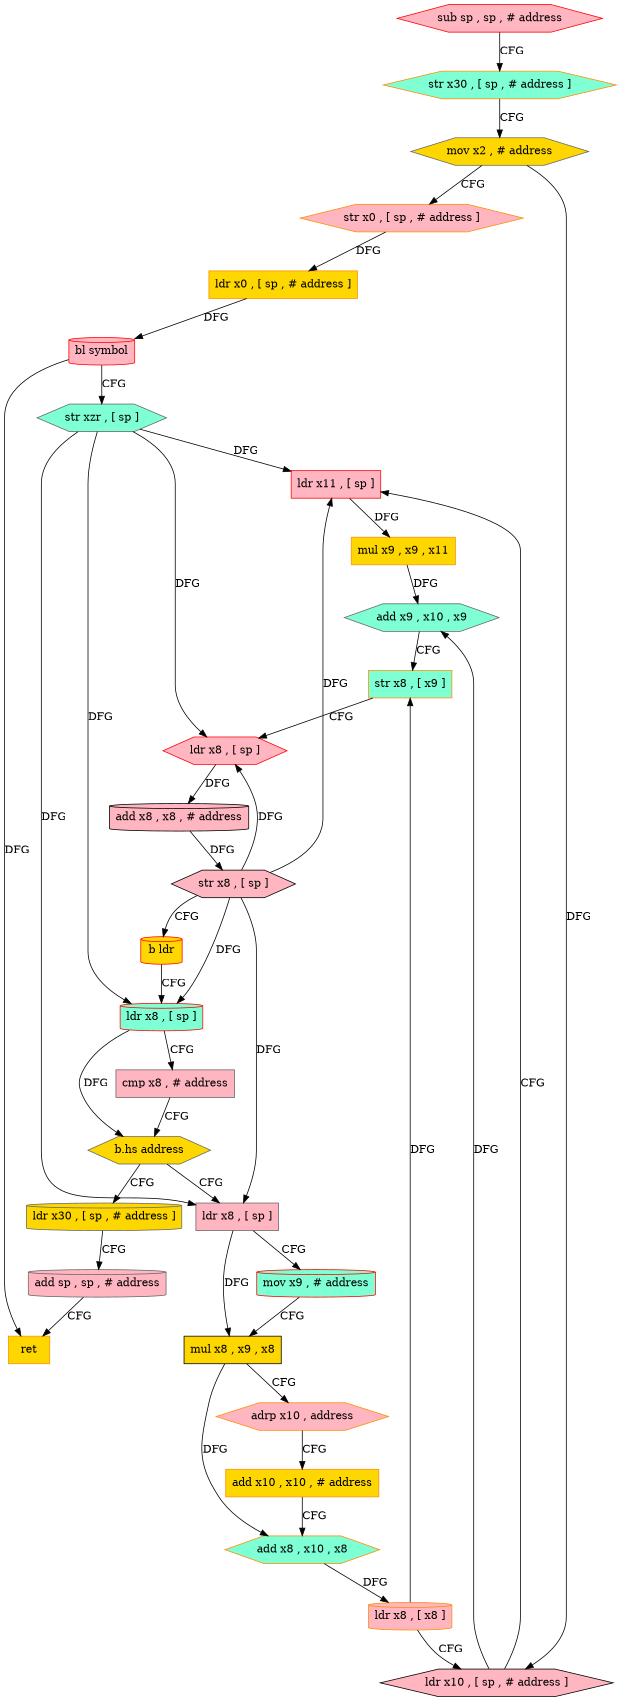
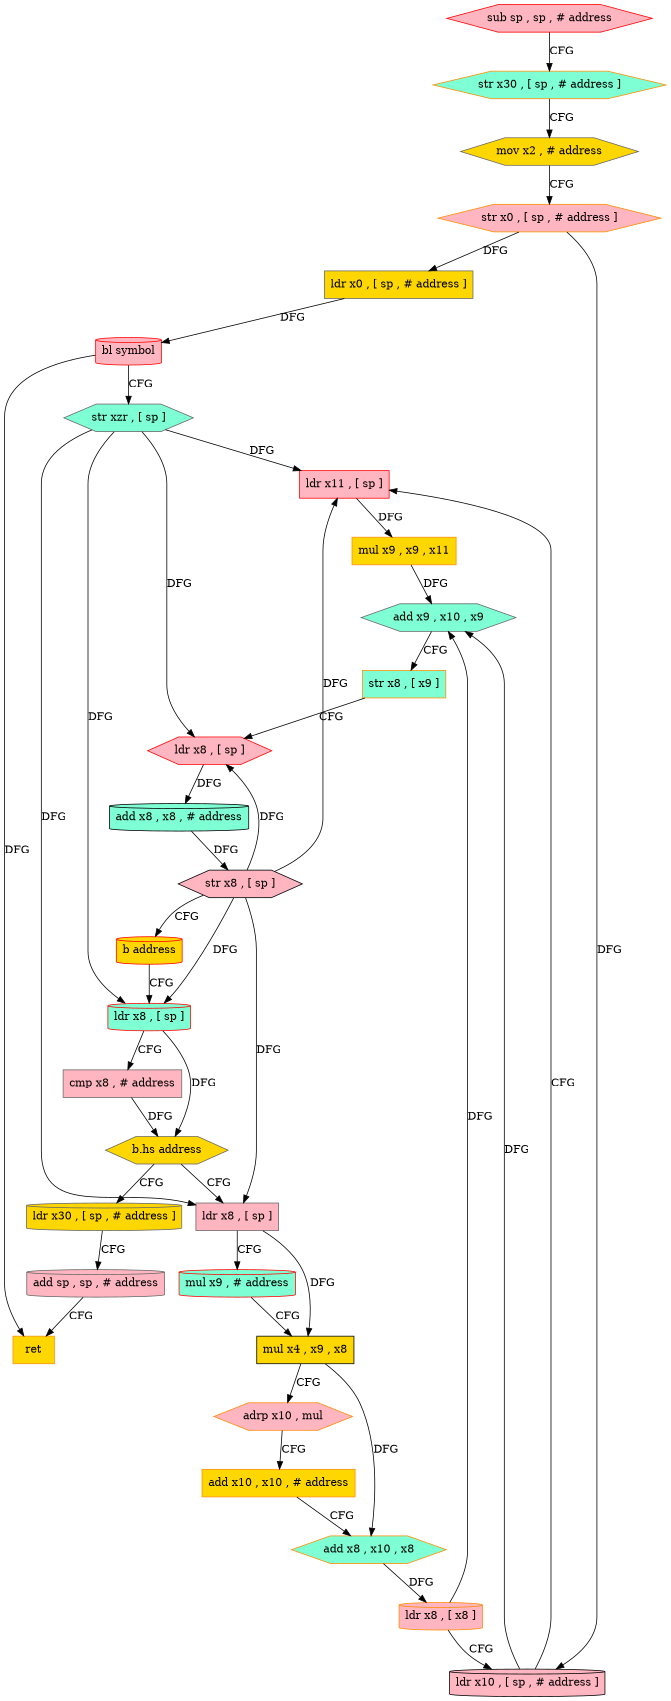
  digraph {
    node [color=darkorange fillcolor=lightpink shape=hexagon style=filled]
    n1 [color=red label="sub sp , sp , # address"]
    n2 [fillcolor=aquamarine label="str x30 , [ sp , # address ]"]
    n3 [color=gray40 fillcolor=gold label="mov x2 , # address"]
    n4 [label="str x0 , [ sp , # address ]"]
-   n5 [fillcolor=gold label="ldr x0 , [ sp , # address ]" shape=box]
-   n6 [color=black label="ldr x10 , [ sp , # address ]"]
+   n5 [color=gray40 fillcolor=gold label="ldr x0 , [ sp , # address ]" shape=box]
+   n6 [color=black label="ldr x10 , [ sp , # address ]" shape=cylinder]
    n7 [color=red label="bl symbol" shape=cylinder]
    n8 [color=red label="ldr x11 , [ sp ]" shape=box]
    n9 [color=gray40 fillcolor=aquamarine label="add x9 , x10 , x9"]
    n10 [color=gray40 fillcolor=aquamarine label="str xzr , [ sp ]"]
    n11 [fillcolor=gold label=ret shape=box]
    n12 [color=red fillcolor=aquamarine label="ldr x8 , [ sp ]" shape=cylinder]
    n13 [color=gray40 label="ldr x8 , [ sp ]" shape=box]
    n14 [color=red label="ldr x8 , [ sp ]"]
    n15 [color=gray40 label="cmp x8 , # address" shape=box]
    n16 [color=gray40 fillcolor=gold label="b.hs address"]
-   n17 [color=red fillcolor=aquamarine label="mov x9 , # address" shape=cylinder]
-   n18 [color=black fillcolor=gold label="mul x8 , x9 , x8" shape=box]
+   n17 [color=red fillcolor=aquamarine label="mul x9 , # address" shape=cylinder]
+   n18 [color=black fillcolor=gold label="mul x4 , x9 , x8" shape=box]
    n19 [fillcolor=gold label="mul x9 , x9 , x11" shape=box]
-   n20 [color=black label="add x8 , x8 , # address" shape=cylinder]
+   n20 [color=black fillcolor=aquamarine label="add x8 , x8 , # address" shape=cylinder]
    n21 [color=gray40 fillcolor=gold label="ldr x30 , [ sp , # address ]" shape=cylinder]
    n22 [color=gray40 label="add sp , sp , # address" shape=cylinder]
-   n23 [label="adrp x10 , address"]
+   n23 [label="adrp x10 , mul"]
    n24 [fillcolor=aquamarine label="add x8 , x10 , x8"]
    n25 [fillcolor=gold label="add x10 , x10 , # address" shape=box]
    n26 [label="ldr x8 , [ x8 ]" shape=cylinder]
    n27 [fillcolor=aquamarine label="str x8 , [ x9 ]" shape=box]
    n28 [color=black label="str x8 , [ sp ]"]
-   n29 [color=red fillcolor=gold label="b ldr" shape=cylinder]
+   n29 [color=red fillcolor=gold label="b address" shape=cylinder]
    n1 -> n2 [label=CFG]
    n2 -> n3 [label=CFG]
    n3 -> n4 [label=CFG]
    n4 -> n5 [label=DFG]
-   n3 -> n6 [label=DFG]
+   n4 -> n6 [label=DFG]
    n5 -> n7 [label=DFG]
    n6 -> n8 [label=CFG]
    n6 -> n9 [label=DFG]
    n7 -> n10 [label=CFG]
    n7 -> n11 [label=DFG]
    n8 -> n19 [label=DFG]
    n9 -> n27 [label=CFG]
    n10 -> n8 [label=DFG]
    n10 -> n12 [label=DFG]
    n10 -> n13 [label=DFG]
    n10 -> n14 [label=DFG]
    n12 -> n15 [label=CFG]
    n12 -> n16 [label=DFG]
    n13 -> n17 [label=CFG]
    n13 -> n18 [label=DFG]
    n14 -> n20 [label=DFG]
-   n15 -> n16 [label=CFG]
+   n15 -> n16 [label=DFG]
    n16 -> n13 [label=CFG]
    n16 -> n21 [label=CFG]
    n17 -> n18 [label=CFG]
    n18 -> n23 [label=CFG]
    n18 -> n24 [label=DFG]
    n19 -> n9 [label=DFG]
    n20 -> n28 [label=DFG]
    n21 -> n22 [label=CFG]
    n22 -> n11 [label=CFG]
    n23 -> n25 [label=CFG]
    n24 -> n26 [label=DFG]
    n25 -> n24 [label=CFG]
    n26 -> n6 [label=CFG]
-   n26 -> n27 [label=DFG]
+   n26 -> n9 [label=DFG]
    n27 -> n14 [label=CFG]
    n28 -> n8 [label=DFG]
    n28 -> n12 [label=DFG]
    n28 -> n13 [label=DFG]
    n28 -> n14 [label=DFG]
    n28 -> n29 [label=CFG]
    n29 -> n12 [label=CFG]
  }
